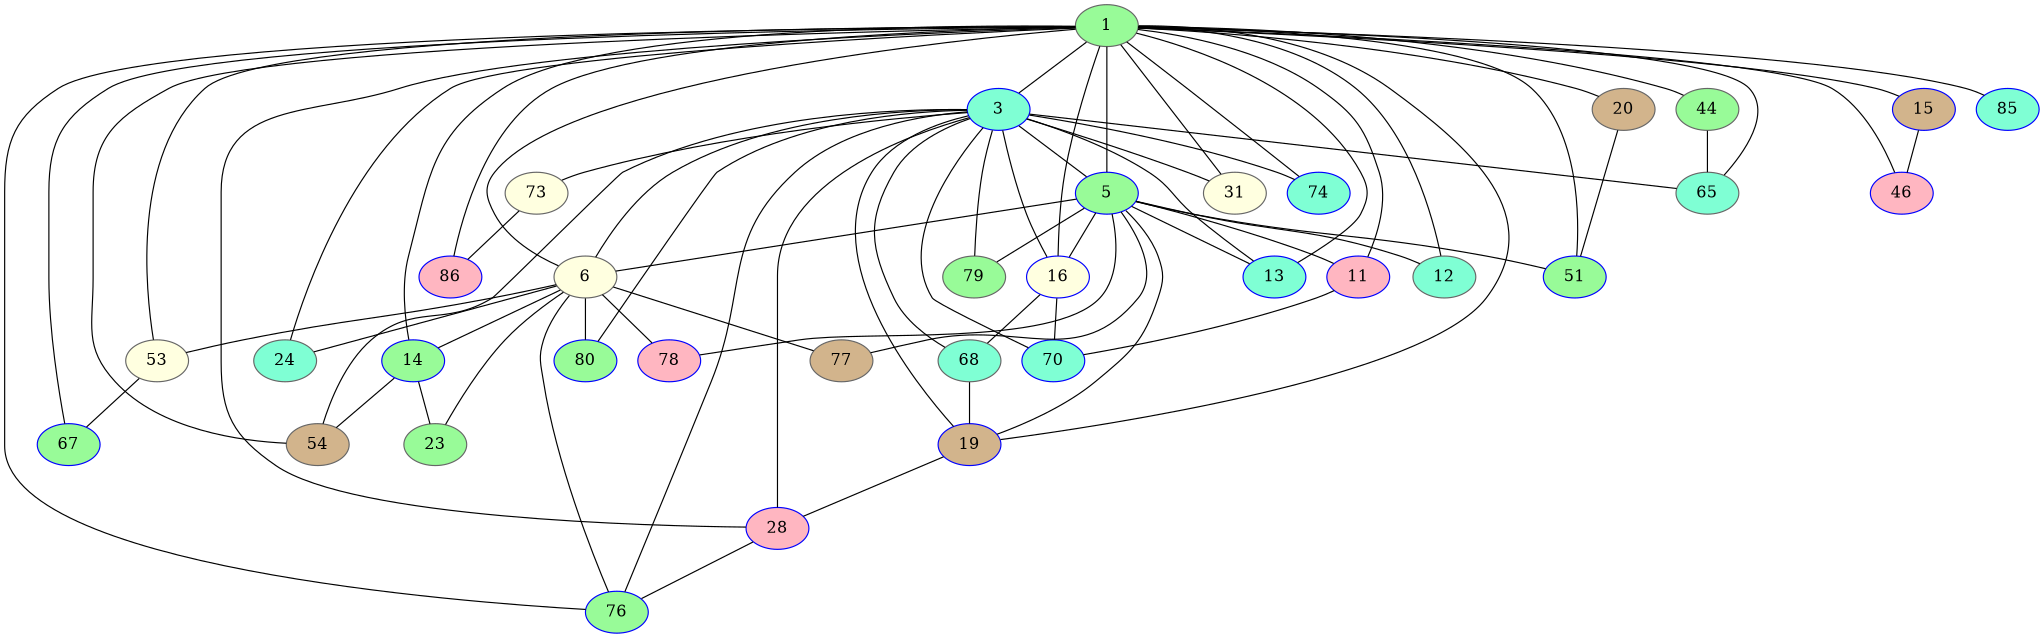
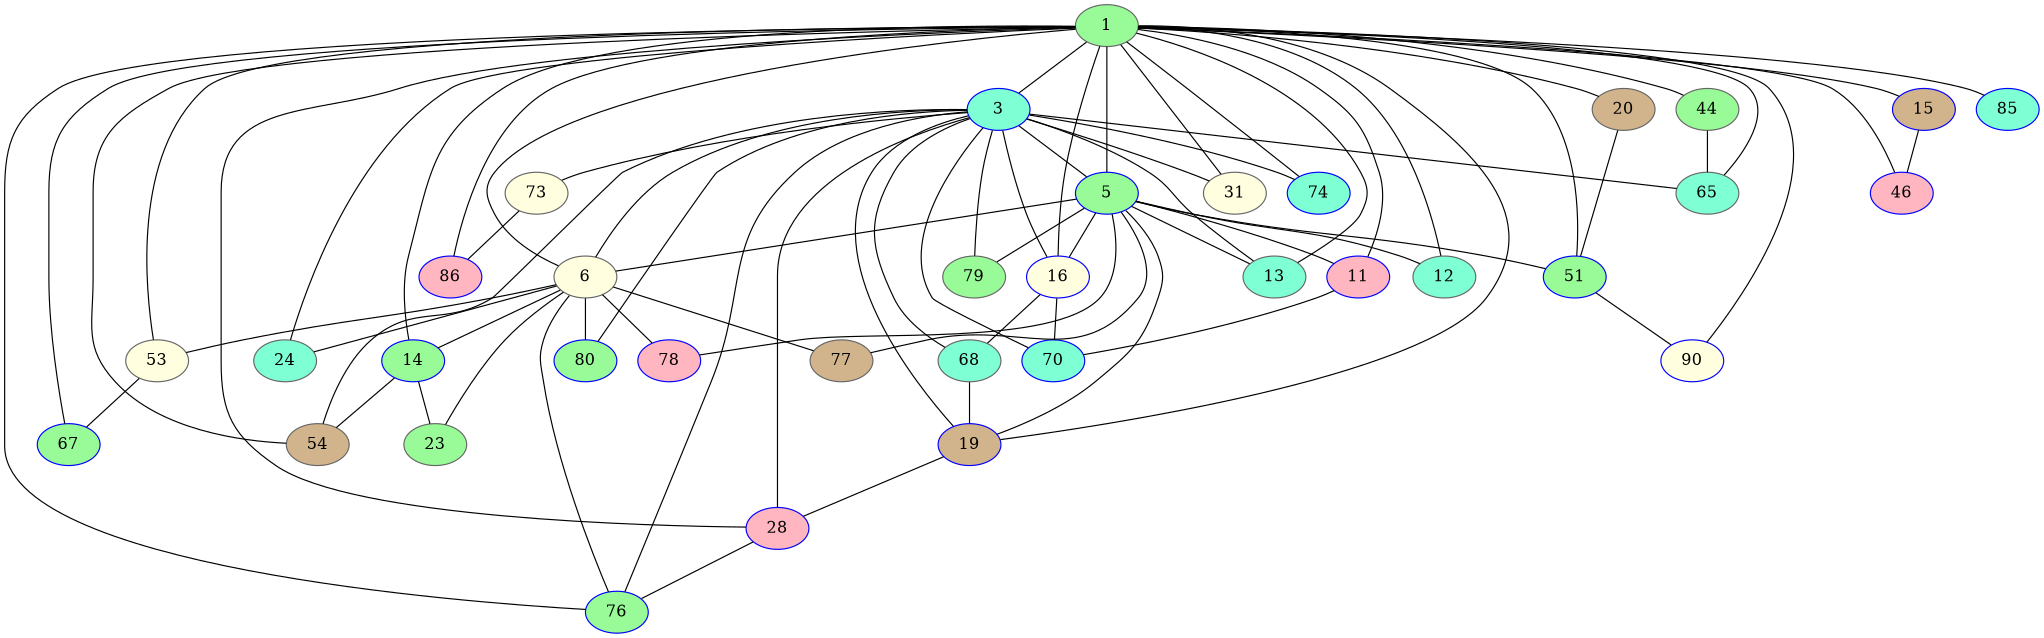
  graph {
    node [color=blue fillcolor=palegreen style=filled]
    1 [color=gray40 super="+2"]
    3 [fillcolor=aquamarine super="+30+57+8+22"]
    5 [super="+100+110+7+97+9+17"]
    6 [color=gray40 fillcolor=lightyellow super="+66+49+89"]
    11 [fillcolor=lightpink super="+37+83"]
    12 [color=gray40 fillcolor=aquamarine]
-   13 [fillcolor=aquamarine]
+   13 [color=gray40 fillcolor=aquamarine]
    14
    15 [fillcolor=tan]
    16 [fillcolor=lightyellow super="+84"]
    19 [fillcolor=tan super="+48"]
    20 [color=gray40 fillcolor=tan super="+118+96"]
    24 [color=gray40 fillcolor=aquamarine]
    28 [fillcolor=lightpink super="+81+40"]
    31 [color=gray40 fillcolor=lightyellow]
    44 [color=gray40]
    46 [fillcolor=lightpink]
    51 [super="+98+75"]
    53 [color=gray40 fillcolor=lightyellow]
    54 [color=gray40 fillcolor=tan super="+112+62"]
    65 [color=gray40 fillcolor=aquamarine super="+88"]
    67 [super="+106"]
    74 [fillcolor=aquamarine]
    76 [super="+93"]
    85 [fillcolor=aquamarine super="+121"]
    86 [fillcolor=lightpink]
+   90 [fillcolor=lightyellow]
    68 [color=gray40 fillcolor=aquamarine]
    70 [fillcolor=aquamarine super="+108+87"]
    73 [color=gray40 fillcolor=lightyellow]
    79 [color=gray40]
    80
    77 [color=gray40 fillcolor=tan]
    78 [fillcolor=lightpink]
    23 [color=gray40]
    1 -- 3 [weight=19]
    1 -- 5 [weight=21]
    1 -- 6 [weight=8]
    1 -- 11 [weight=2]
    1 -- 12
    1 -- 13
    1 -- 14
    1 -- 15
    1 -- 16
    1 -- 19
    1 -- 20 [weight=3]
    1 -- 24
    1 -- 28
    1 -- 31
    1 -- 44 [weight=2]
    1 -- 46
    1 -- 51 [weight=2]
    1 -- 53 [weight=2]
    1 -- 54 [weight=2]
    1 -- 65
    1 -- 67 [weight=2]
    1 -- 74
    1 -- 76
    1 -- 85 [weight=3]
    1 -- 86
+   1 -- 90
    3 -- 5 [weight=15]
    3 -- 6 [weight=5]
    3 -- 13
    3 -- 16 [weight=2]
    3 -- 19 [weight=2]
    3 -- 28 [weight=3]
    3 -- 31
    3 -- 54
    3 -- 65
    3 -- 74
    3 -- 76
    3 -- 68
    3 -- 70 [weight=3]
    3 -- 73
    3 -- 79
    3 -- 80
    5 -- 6 [weight=6]
    5 -- 11 [weight=2]
    5 -- 12
    5 -- 13
    5 -- 16 [weight=3]
    5 -- 19 [weight=2]
    5 -- 51 [weight=3]
    5 -- 79
    5 -- 77
    5 -- 78
    6 -- 14
    6 -- 24
    6 -- 53
    6 -- 76
    6 -- 80
    6 -- 77
    6 -- 78
    6 -- 23
    11 -- 70
    14 -- 54
    14 -- 23
    15 -- 46
    16 -- 68
    16 -- 70
    19 -- 28
    20 -- 51
    28 -- 76
    44 -- 65
+   51 -- 90
    53 -- 67
    68 -- 19
    73 -- 86
  }
